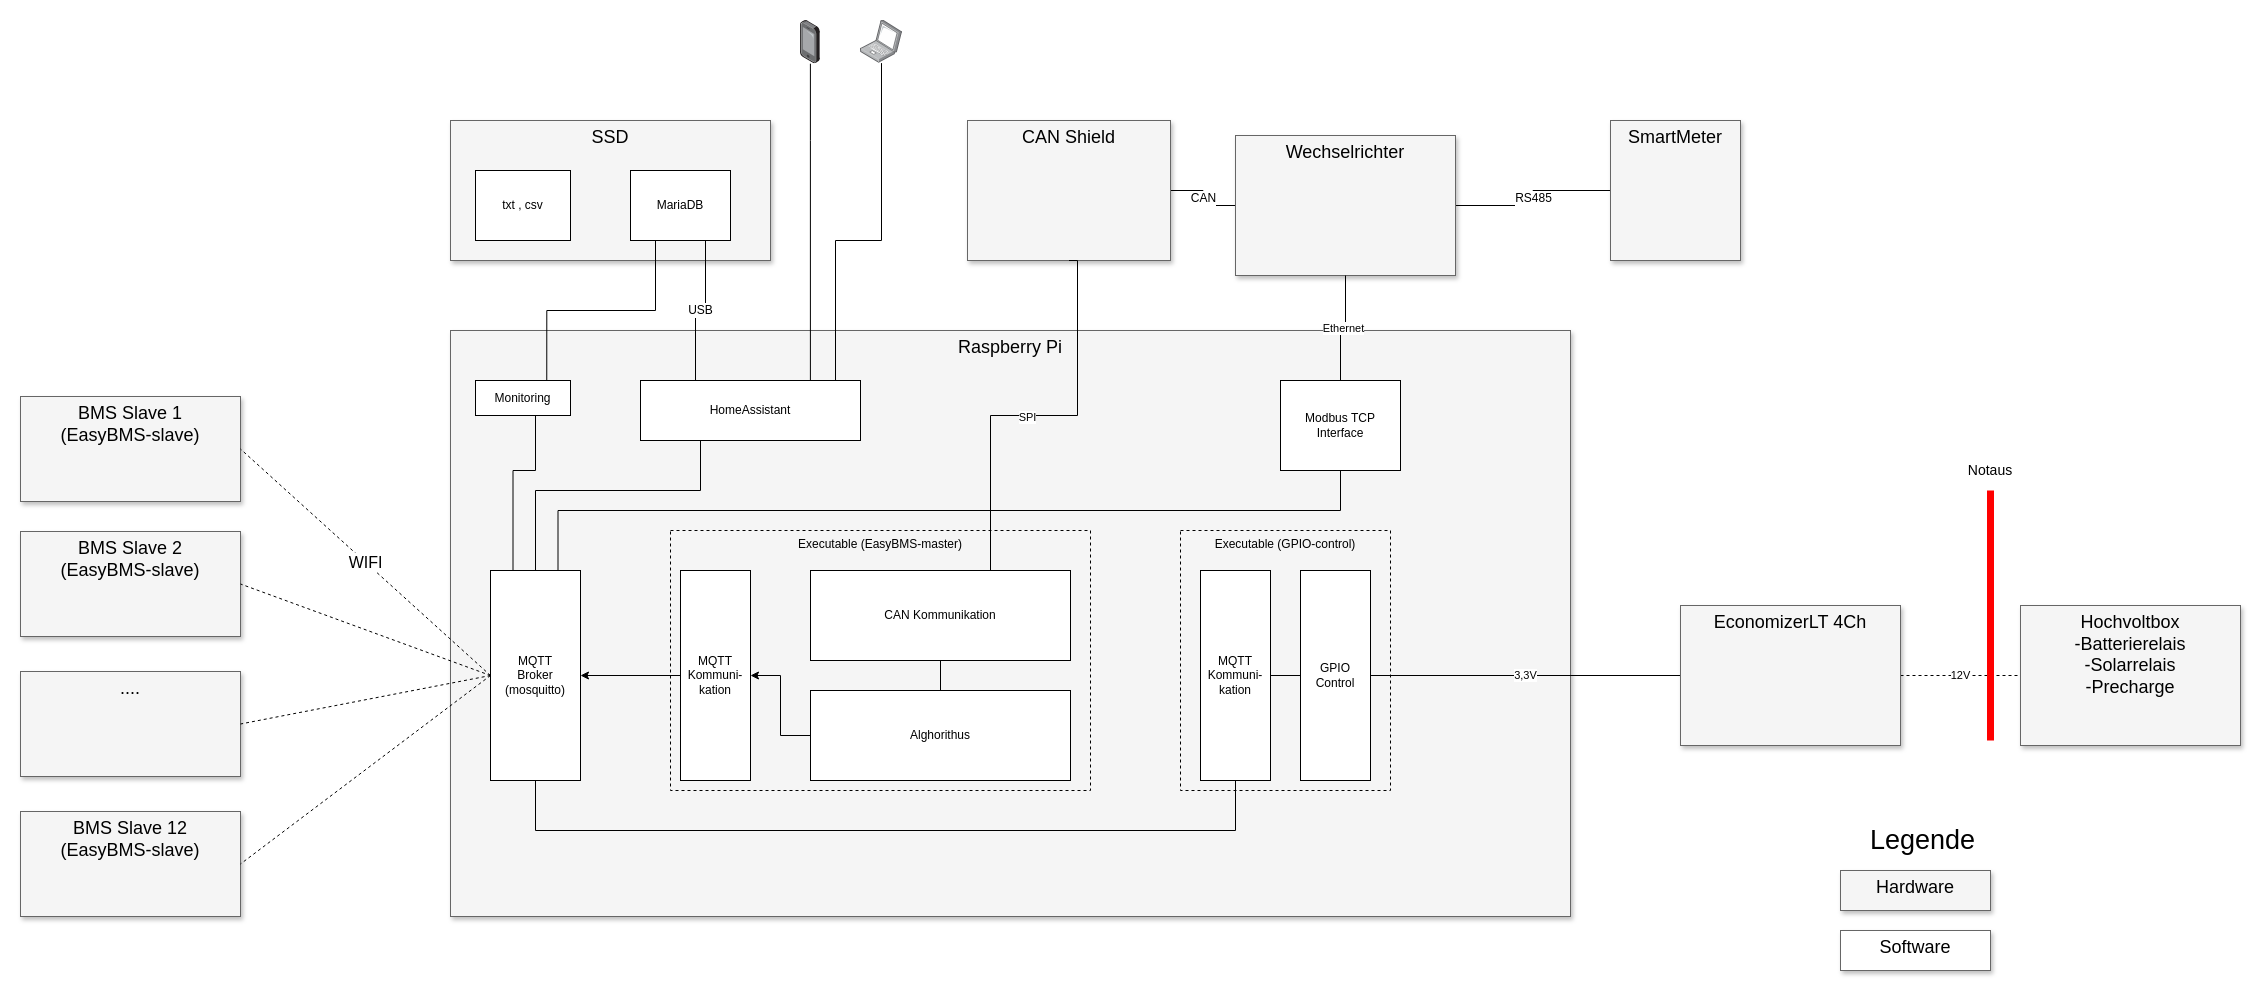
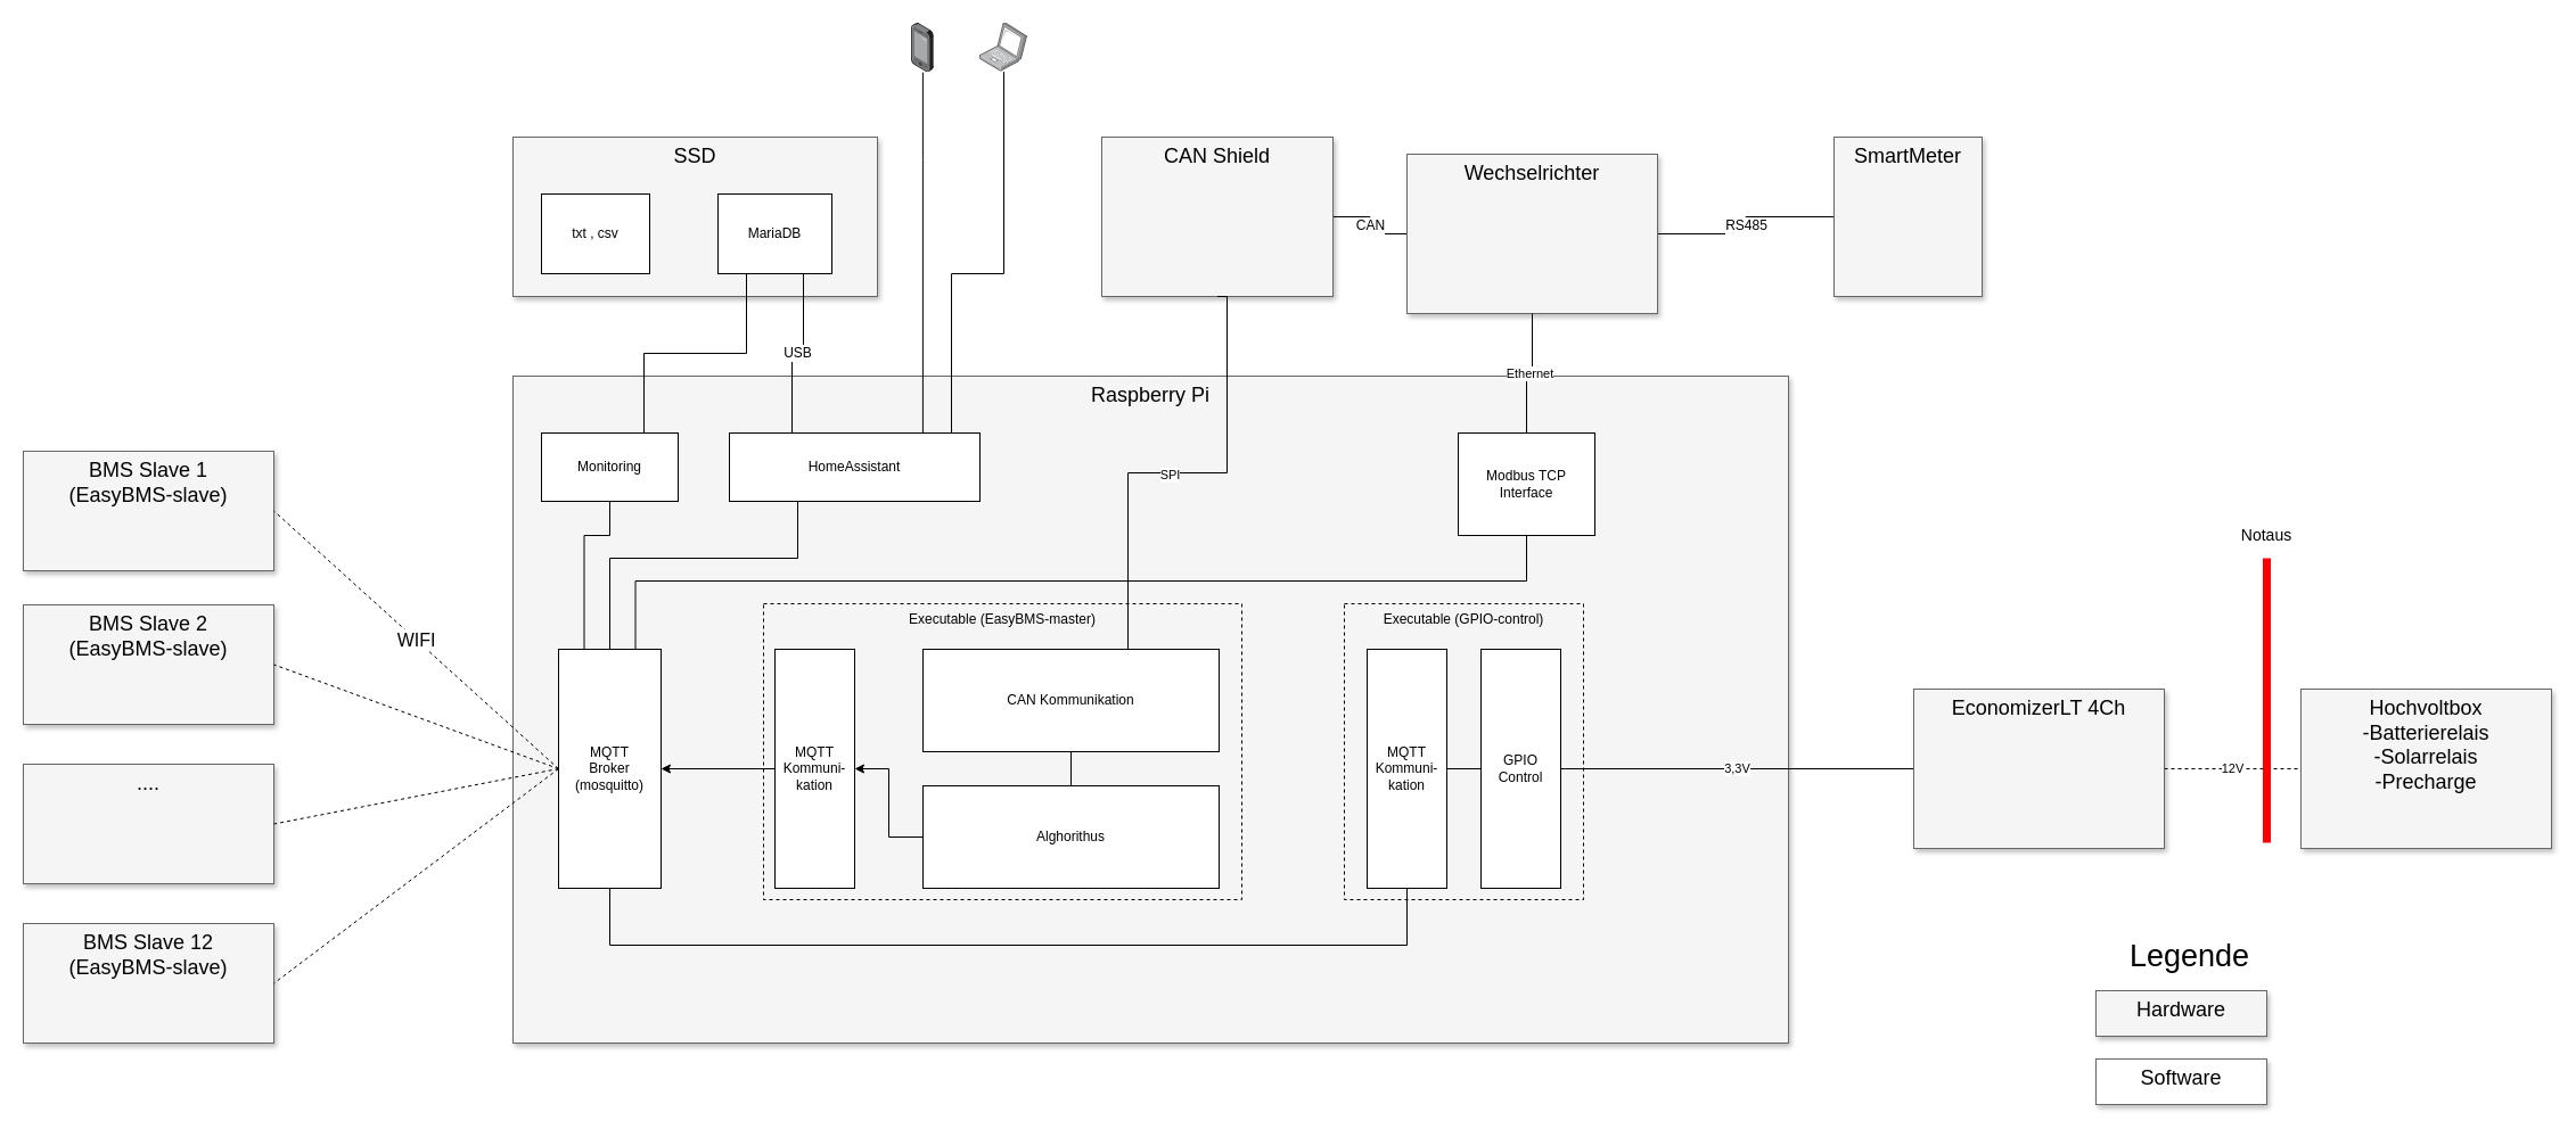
  <mxCell id="0" style=";html=1;" />
  <mxCell id="1" style=";html=1;" parent="0" />
  <mxCell id="2" value="CAN" style="edgeStyle=orthogonalEdgeStyle;rounded=0;orthogonalLoop=1;jettySize=auto;html=1;exitX=1;exitY=0.5;exitDx=0;exitDy=0;entryX=0;entryY=0.5;entryDx=0;entryDy=0;fontSize=12;endArrow=none;endFill=0;strokeColor=#000000;strokeWidth=1;" edge="1" parent="1" source="3" target="5"><mxGeometry relative="1" as="geometry" /></mxCell>
  <mxCell id="3" value="CAN Shield" style="whiteSpace=wrap;html=1;shadow=1;fontSize=18;fillColor=#f5f5f5;strokeColor=#666666;verticalAlign=top;" vertex="1" parent="1"><mxGeometry x="967" y="120" width="203" height="140" as="geometry" /></mxCell>
  <mxCell id="4" value="RS485" style="edgeStyle=orthogonalEdgeStyle;rounded=0;orthogonalLoop=1;jettySize=auto;html=1;entryX=0;entryY=0.5;entryDx=0;entryDy=0;fontSize=12;endArrow=none;endFill=0;strokeWidth=1;" edge="1" parent="1" source="5" target="49"><mxGeometry relative="1" as="geometry" /></mxCell>
  <mxCell id="5" value="Wechselrichter" style="whiteSpace=wrap;html=1;shadow=1;fontSize=18;fillColor=#f5f5f5;strokeColor=#666666;verticalAlign=top;" vertex="1" parent="1"><mxGeometry x="1235" y="135" width="220" height="140" as="geometry" /></mxCell>
  <mxCell id="6" value="SSD" style="whiteSpace=wrap;html=1;shadow=1;fontSize=18;fillColor=#f5f5f5;strokeColor=#666666;verticalAlign=top;" vertex="1" parent="1"><mxGeometry x="450" y="120" width="320" height="140" as="geometry" /></mxCell>
  <mxCell id="7" value="Raspberry Pi" style="whiteSpace=wrap;html=1;shadow=1;fontSize=18;fillColor=#f5f5f5;strokeColor=#666666;verticalAlign=top;" parent="1" vertex="1"><mxGeometry x="450" y="330" width="1120" height="586" as="geometry" /></mxCell>
  <mxCell id="8" value="&lt;div&gt;Executable (GPIO-control)&lt;/div&gt;" style="rounded=0;whiteSpace=wrap;html=1;verticalAlign=top;dashed=1;fillColor=none;" vertex="1" parent="1"><mxGeometry x="1180" y="530" width="210" height="260" as="geometry" /></mxCell>
  <mxCell id="9" value="Executable (EasyBMS-master)" style="rounded=0;whiteSpace=wrap;html=1;verticalAlign=top;dashed=1;fillColor=none;" vertex="1" parent="1"><mxGeometry x="670" y="530" width="420" height="260" as="geometry" /></mxCell>
  <mxCell id="10" style="edgeStyle=orthogonalEdgeStyle;rounded=0;orthogonalLoop=1;jettySize=auto;html=1;exitX=0.75;exitY=0;exitDx=0;exitDy=0;entryX=0.25;entryY=1;entryDx=0;entryDy=0;fontSize=27;endArrow=none;endFill=0;" edge="1" parent="1" source="11" target="39"><mxGeometry relative="1" as="geometry" /></mxCell>
- <mxCell id="11" value="Monitoring" style="rounded=0;whiteSpace=wrap;html=1;" vertex="1" parent="1"><mxGeometry x="475" y="380" width="95" height="35" as="geometry" /></mxCell>
+ <mxCell id="11" value="Monitoring" style="rounded=0;whiteSpace=wrap;html=1;" vertex="1" parent="1"><mxGeometry x="475" y="380" width="120" height="60" as="geometry" /></mxCell>
  <mxCell id="12" value="USB" style="edgeStyle=orthogonalEdgeStyle;rounded=0;orthogonalLoop=1;jettySize=auto;html=1;exitX=0.25;exitY=0;exitDx=0;exitDy=0;entryX=0.75;entryY=1;entryDx=0;entryDy=0;fontSize=12;endArrow=none;endFill=0;" edge="1" parent="1" source="13" target="39"><mxGeometry relative="1" as="geometry" /></mxCell>
  <mxCell id="13" value="HomeAssistant" style="rounded=0;whiteSpace=wrap;html=1;" vertex="1" parent="1"><mxGeometry x="640" y="380" width="220" height="60" as="geometry" /></mxCell>
  <mxCell id="14" value="CAN Kommunikation" style="rounded=0;whiteSpace=wrap;html=1;" vertex="1" parent="1"><mxGeometry x="810" y="570" width="260" height="90" as="geometry" /></mxCell>
  <mxCell id="15" style="edgeStyle=orthogonalEdgeStyle;rounded=0;orthogonalLoop=1;jettySize=auto;html=1;exitX=0;exitY=0.5;exitDx=0;exitDy=0;entryX=1;entryY=0.5;entryDx=0;entryDy=0;" edge="1" parent="1" source="16" target="22"><mxGeometry relative="1" as="geometry" /></mxCell>
  <mxCell id="16" value="Alghorithus" style="rounded=0;whiteSpace=wrap;html=1;" vertex="1" parent="1"><mxGeometry x="810" y="690" width="260" height="90" as="geometry" /></mxCell>
  <mxCell id="17" style="edgeStyle=orthogonalEdgeStyle;rounded=0;orthogonalLoop=1;jettySize=auto;html=1;exitX=1;exitY=0.5;exitDx=0;exitDy=0;entryX=0;entryY=0.5;entryDx=0;entryDy=0;endArrow=none;endFill=0;" edge="1" parent="1" source="18" target="20"><mxGeometry relative="1" as="geometry" /></mxCell>
  <mxCell id="18" value="MQTT&lt;br&gt;Kommuni-kation" style="rounded=0;whiteSpace=wrap;html=1;" vertex="1" parent="1"><mxGeometry x="1200" y="570" width="70" height="210" as="geometry" /></mxCell>
  <mxCell id="19" value="3,3V" style="edgeStyle=orthogonalEdgeStyle;rounded=0;orthogonalLoop=1;jettySize=auto;html=1;exitX=1;exitY=0.5;exitDx=0;exitDy=0;entryX=0;entryY=0.5;entryDx=0;entryDy=0;endArrow=none;endFill=0;" edge="1" parent="1" source="20" target="34"><mxGeometry relative="1" as="geometry" /></mxCell>
  <mxCell id="20" value="GPIO Control" style="rounded=0;whiteSpace=wrap;html=1;" vertex="1" parent="1"><mxGeometry x="1300" y="570" width="70" height="210" as="geometry" /></mxCell>
  <mxCell id="21" style="edgeStyle=orthogonalEdgeStyle;rounded=0;orthogonalLoop=1;jettySize=auto;html=1;exitX=0;exitY=0.5;exitDx=0;exitDy=0;entryX=1;entryY=0.5;entryDx=0;entryDy=0;" edge="1" parent="1" source="22" target="28"><mxGeometry relative="1" as="geometry" /></mxCell>
  <mxCell id="22" value="MQTT&lt;br&gt;Kommuni-kation" style="rounded=0;whiteSpace=wrap;html=1;" vertex="1" parent="1"><mxGeometry x="680" y="570" width="70" height="210" as="geometry" /></mxCell>
  <mxCell id="23" style="edgeStyle=orthogonalEdgeStyle;rounded=0;orthogonalLoop=1;jettySize=auto;html=1;exitX=0.5;exitY=1;exitDx=0;exitDy=0;entryX=0.75;entryY=0;entryDx=0;entryDy=0;endArrow=none;endFill=0;" edge="1" parent="1" source="24" target="28"><mxGeometry relative="1" as="geometry"><Array as="points"><mxPoint x="1340" y="510" /><mxPoint x="558" y="510" /></Array></mxGeometry></mxCell>
  <mxCell id="24" value="&lt;div&gt;Modbus TCP&lt;/div&gt;&lt;div&gt;Interface&lt;br&gt;&lt;/div&gt;" style="rounded=0;whiteSpace=wrap;html=1;" vertex="1" parent="1"><mxGeometry x="1280" y="380" width="120" height="90" as="geometry" /></mxCell>
  <mxCell id="25" style="edgeStyle=orthogonalEdgeStyle;rounded=0;orthogonalLoop=1;jettySize=auto;html=1;exitX=0.25;exitY=0;exitDx=0;exitDy=0;entryX=0.5;entryY=1;entryDx=0;entryDy=0;endArrow=none;endFill=0;" edge="1" parent="1" source="28" target="11"><mxGeometry relative="1" as="geometry"><Array as="points"><mxPoint x="513" y="470" /><mxPoint x="535" y="470" /></Array></mxGeometry></mxCell>
  <mxCell id="26" style="edgeStyle=orthogonalEdgeStyle;rounded=0;orthogonalLoop=1;jettySize=auto;html=1;exitX=0.5;exitY=0;exitDx=0;exitDy=0;endArrow=none;endFill=0;" edge="1" parent="1" source="28" target="13"><mxGeometry relative="1" as="geometry"><Array as="points"><mxPoint x="535" y="490" /><mxPoint x="700" y="490" /></Array></mxGeometry></mxCell>
  <mxCell id="27" style="edgeStyle=orthogonalEdgeStyle;rounded=0;orthogonalLoop=1;jettySize=auto;html=1;exitX=0.5;exitY=1;exitDx=0;exitDy=0;entryX=0.5;entryY=1;entryDx=0;entryDy=0;endArrow=none;endFill=0;" edge="1" parent="1" source="28" target="18"><mxGeometry relative="1" as="geometry"><Array as="points"><mxPoint x="535" y="830" /><mxPoint x="1235" y="830" /></Array></mxGeometry></mxCell>
  <mxCell id="28" value="&lt;div&gt;MQTT&lt;/div&gt;&lt;div&gt;Broker&lt;/div&gt;&lt;div&gt;(mosquitto)&lt;br&gt;&lt;/div&gt;" style="rounded=0;whiteSpace=wrap;html=1;" vertex="1" parent="1"><mxGeometry x="490" y="570" width="90" height="210" as="geometry" /></mxCell>
  <mxCell id="29" value="" style="endArrow=none;html=1;entryX=0.5;entryY=1;entryDx=0;entryDy=0;exitX=0.5;exitY=0;exitDx=0;exitDy=0;" edge="1" parent="1" source="16" target="14"><mxGeometry width="50" height="50" relative="1" as="geometry"><mxPoint x="950" y="560" as="sourcePoint" /><mxPoint x="1000" y="510" as="targetPoint" /></mxGeometry></mxCell>
  <mxCell id="30" style="edgeStyle=orthogonalEdgeStyle;rounded=0;orthogonalLoop=1;jettySize=auto;html=1;exitX=0.5;exitY=1;exitDx=0;exitDy=0;entryX=0.5;entryY=0;entryDx=0;entryDy=0;endArrow=none;endFill=0;" edge="1" parent="1" source="3" target="14"><mxGeometry relative="1" as="geometry"><Array as="points"><mxPoint x="1077" y="415" /><mxPoint x="990" y="415" /><mxPoint x="990" y="570" /></Array></mxGeometry></mxCell>
  <mxCell id="31" value="SPI" style="edgeLabel;html=1;align=center;verticalAlign=middle;resizable=0;points=[];" vertex="1" connectable="0" parent="30"><mxGeometry x="-0.06" y="1" relative="1" as="geometry"><mxPoint as="offset" /></mxGeometry></mxCell>
  <mxCell id="32" value="Ethernet" style="edgeStyle=orthogonalEdgeStyle;rounded=0;orthogonalLoop=1;jettySize=auto;html=1;endArrow=none;endFill=0;" edge="1" parent="1" source="5" target="24"><mxGeometry relative="1" as="geometry" /></mxCell>
  <mxCell id="33" value="12V" style="edgeStyle=orthogonalEdgeStyle;rounded=0;orthogonalLoop=1;jettySize=auto;html=1;exitX=1;exitY=0.5;exitDx=0;exitDy=0;entryX=0;entryY=0.5;entryDx=0;entryDy=0;endArrow=none;endFill=0;dashed=1;" edge="1" parent="1" source="34" target="35"><mxGeometry relative="1" as="geometry" /></mxCell>
  <mxCell id="34" value="EconomizerLT 4Ch" style="whiteSpace=wrap;html=1;shadow=1;fontSize=18;fillColor=#f5f5f5;strokeColor=#666666;verticalAlign=top;" vertex="1" parent="1"><mxGeometry x="1680" y="605" width="220" height="140" as="geometry" /></mxCell>
  <mxCell id="35" value="&lt;div&gt;Hochvoltbox&lt;/div&gt;&lt;div&gt;-Batterierelais&lt;/div&gt;&lt;div&gt;-Solarrelais&lt;/div&gt;&lt;div&gt;-Precharge&lt;br&gt;&lt;/div&gt;" style="whiteSpace=wrap;html=1;shadow=1;fontSize=18;fillColor=#f5f5f5;strokeColor=#666666;verticalAlign=top;" vertex="1" parent="1"><mxGeometry x="2020" y="605" width="220" height="140" as="geometry" /></mxCell>
  <mxCell id="36" value="Legende" style="text;html=1;strokeColor=none;fillColor=none;align=center;verticalAlign=middle;whiteSpace=wrap;rounded=0;dashed=1;fontSize=27;" vertex="1" parent="1"><mxGeometry x="1900" y="830" width="45" height="20" as="geometry" /></mxCell>
  <mxCell id="37" value="Hardware" style="whiteSpace=wrap;html=1;shadow=1;fontSize=18;fillColor=#f5f5f5;strokeColor=#666666;verticalAlign=top;" vertex="1" parent="1"><mxGeometry x="1840" y="870" width="150" height="40" as="geometry" /></mxCell>
  <mxCell id="38" value="Software" style="whiteSpace=wrap;html=1;shadow=1;fontSize=18;fillColor=#FFFFFF;strokeColor=#666666;verticalAlign=top;" vertex="1" parent="1"><mxGeometry x="1840" y="930" width="150" height="40" as="geometry" /></mxCell>
  <mxCell id="39" value="MariaDB" style="rounded=0;whiteSpace=wrap;html=1;" vertex="1" parent="1"><mxGeometry x="630" y="170" width="100" height="70" as="geometry" /></mxCell>
  <mxCell id="40" value="&lt;div&gt;txt , csv&lt;/div&gt;" style="rounded=0;whiteSpace=wrap;html=1;" vertex="1" parent="1"><mxGeometry x="475" y="170" width="95" height="70" as="geometry" /></mxCell>
  <mxCell id="41" value="&lt;div&gt;BMS Slave 1&lt;br&gt;&lt;/div&gt;&lt;div&gt;(EasyBMS-slave)&lt;br&gt;&lt;/div&gt;" style="whiteSpace=wrap;html=1;shadow=1;fontSize=18;fillColor=#f5f5f5;strokeColor=#666666;verticalAlign=top;" vertex="1" parent="1"><mxGeometry x="20" y="396" width="220" height="105" as="geometry" /></mxCell>
  <mxCell id="42" value="&lt;div&gt;BMS Slave 2&lt;br&gt;&lt;/div&gt;&lt;div&gt;(EasyBMS-slave)&lt;br&gt;&lt;/div&gt;" style="whiteSpace=wrap;html=1;shadow=1;fontSize=18;fillColor=#f5f5f5;strokeColor=#666666;verticalAlign=top;" vertex="1" parent="1"><mxGeometry x="20" y="531" width="220" height="105" as="geometry" /></mxCell>
  <mxCell id="43" value="...." style="whiteSpace=wrap;html=1;shadow=1;fontSize=18;fillColor=#f5f5f5;strokeColor=#666666;verticalAlign=top;" vertex="1" parent="1"><mxGeometry x="20" y="671" width="220" height="105" as="geometry" /></mxCell>
  <mxCell id="44" value="&lt;div&gt;BMS Slave 12&lt;br&gt;&lt;/div&gt;&lt;div&gt;(EasyBMS-slave)&lt;br&gt;&lt;/div&gt;" style="whiteSpace=wrap;html=1;shadow=1;fontSize=18;fillColor=#f5f5f5;strokeColor=#666666;verticalAlign=top;" vertex="1" parent="1"><mxGeometry x="20" y="811" width="220" height="105" as="geometry" /></mxCell>
  <mxCell id="45" value="WIFI" style="endArrow=none;dashed=1;html=1;fontSize=16;entryX=1;entryY=0.5;entryDx=0;entryDy=0;exitX=0;exitY=0.5;exitDx=0;exitDy=0;" edge="1" parent="1" source="28" target="41"><mxGeometry width="50" height="50" relative="1" as="geometry"><mxPoint x="340" y="610" as="sourcePoint" /><mxPoint x="390" y="560" as="targetPoint" /></mxGeometry></mxCell>
  <mxCell id="46" value="" style="endArrow=none;dashed=1;html=1;fontSize=27;entryX=1;entryY=0.5;entryDx=0;entryDy=0;exitX=0;exitY=0.5;exitDx=0;exitDy=0;" edge="1" parent="1" source="28" target="42"><mxGeometry width="50" height="50" relative="1" as="geometry"><mxPoint x="320" y="700" as="sourcePoint" /><mxPoint x="370" y="650" as="targetPoint" /></mxGeometry></mxCell>
  <mxCell id="47" value="" style="endArrow=none;dashed=1;html=1;fontSize=27;entryX=1;entryY=0.5;entryDx=0;entryDy=0;exitX=0;exitY=0.5;exitDx=0;exitDy=0;" edge="1" parent="1" source="28" target="43"><mxGeometry width="50" height="50" relative="1" as="geometry"><mxPoint x="500" y="685" as="sourcePoint" /><mxPoint x="250" y="593.5" as="targetPoint" /></mxGeometry></mxCell>
  <mxCell id="48" value="" style="endArrow=none;dashed=1;html=1;fontSize=27;entryX=1;entryY=0.5;entryDx=0;entryDy=0;exitX=0;exitY=0.5;exitDx=0;exitDy=0;" edge="1" parent="1" source="28" target="44"><mxGeometry width="50" height="50" relative="1" as="geometry"><mxPoint x="500" y="685" as="sourcePoint" /><mxPoint x="250" y="733.5" as="targetPoint" /></mxGeometry></mxCell>
  <mxCell id="49" value="SmartMeter" style="whiteSpace=wrap;html=1;shadow=1;fontSize=18;fillColor=#f5f5f5;strokeColor=#666666;verticalAlign=top;" vertex="1" parent="1"><mxGeometry x="1610" y="120" width="130" height="140" as="geometry" /></mxCell>
  <mxCell id="50" value="" style="endArrow=none;html=1;fontSize=27;fillColor=#e51400;strokeColor=#FF0000;strokeWidth=7;" edge="1" parent="1"><mxGeometry width="50" height="50" relative="1" as="geometry"><mxPoint x="1990" y="740" as="sourcePoint" /><mxPoint x="1990" y="490" as="targetPoint" /></mxGeometry></mxCell>
  <mxCell id="51" value="Notaus" style="text;html=1;strokeColor=none;fillColor=none;align=center;verticalAlign=middle;whiteSpace=wrap;rounded=0;dashed=1;fontSize=14;" vertex="1" parent="1"><mxGeometry x="1970" y="460" width="40" height="20" as="geometry" /></mxCell>
  <mxCell id="52" style="edgeStyle=orthogonalEdgeStyle;rounded=0;orthogonalLoop=1;jettySize=auto;html=1;fontSize=12;endArrow=none;endFill=0;strokeColor=#000000;strokeWidth=1;" edge="1" parent="1" source="53" target="13"><mxGeometry relative="1" as="geometry"><Array as="points"><mxPoint x="810" y="140" /><mxPoint x="810" y="140" /></Array></mxGeometry></mxCell>
  <mxCell id="53" value="" style="points=[];aspect=fixed;html=1;align=center;shadow=0;dashed=0;image;image=img/lib/allied_telesis/computer_and_terminals/Smartphone.svg;fontSize=12;fillColor=#FFFFFF;" vertex="1" parent="1"><mxGeometry x="800" y="20" width="19.8" height="43.2" as="geometry" /></mxCell>
  <mxCell id="54" style="edgeStyle=orthogonalEdgeStyle;rounded=0;orthogonalLoop=1;jettySize=auto;html=1;entryX=0.75;entryY=0;entryDx=0;entryDy=0;fontSize=12;endArrow=none;endFill=0;strokeColor=#000000;strokeWidth=1;" edge="1" parent="1" source="55" target="13"><mxGeometry relative="1" as="geometry"><Array as="points"><mxPoint x="881" y="240" /><mxPoint x="835" y="240" /></Array></mxGeometry></mxCell>
  <mxCell id="55" value="" style="points=[];aspect=fixed;html=1;align=center;shadow=0;dashed=0;image;image=img/lib/allied_telesis/computer_and_terminals/Laptop.svg;fontSize=12;fillColor=#FFFFFF;" vertex="1" parent="1"><mxGeometry x="860" y="20" width="42" height="42.6" as="geometry" /></mxCell>
